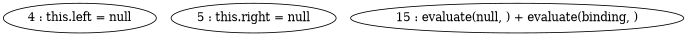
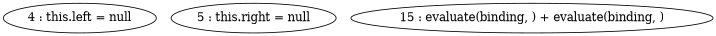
  digraph {
    "4 : this.left = null"
    "5 : this.right = null"
-   "15 : evaluate(binding, ) + evaluate(binding, )" [label="15 : evaluate(null, ) + evaluate(binding, )"]
+   "15 : evaluate(binding, ) + evaluate(binding, )"
  }
